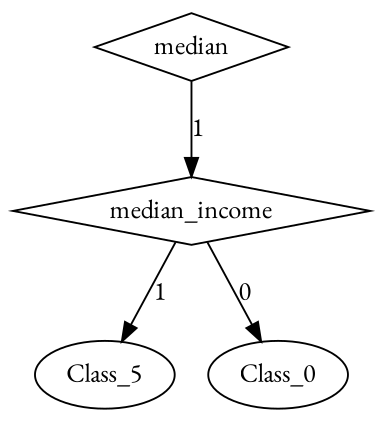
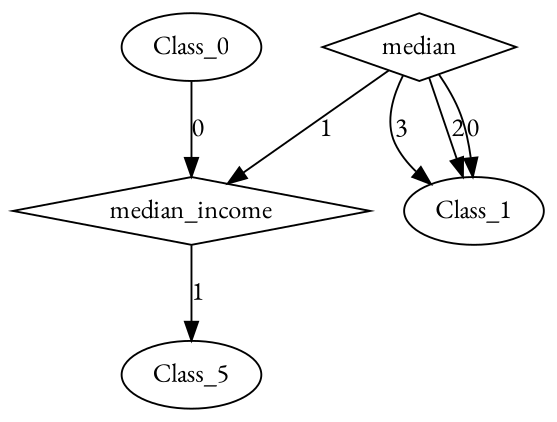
  digraph {
    fontname="EB Garamond"
    node [fontname="EB Garamond"]
    edge [fontname="EB Garamond"]
    n1 [label=Class_5]
    n2 [label=Class_0]
+   n3 [label=Class_1]
    n4 [label=median_income shape=diamond]
    n5 [label=median shape=diamond]
    n4 -> n1 [label=1]
-   n4 -> n2 [label=0]
+   n2 -> n4 [label=0]
+   n5 -> n3 [label=3]
+   n5 -> n3 [label=2]
+   n5 -> n3 [label=0]
    n5 -> n4 [label=1]
  }
